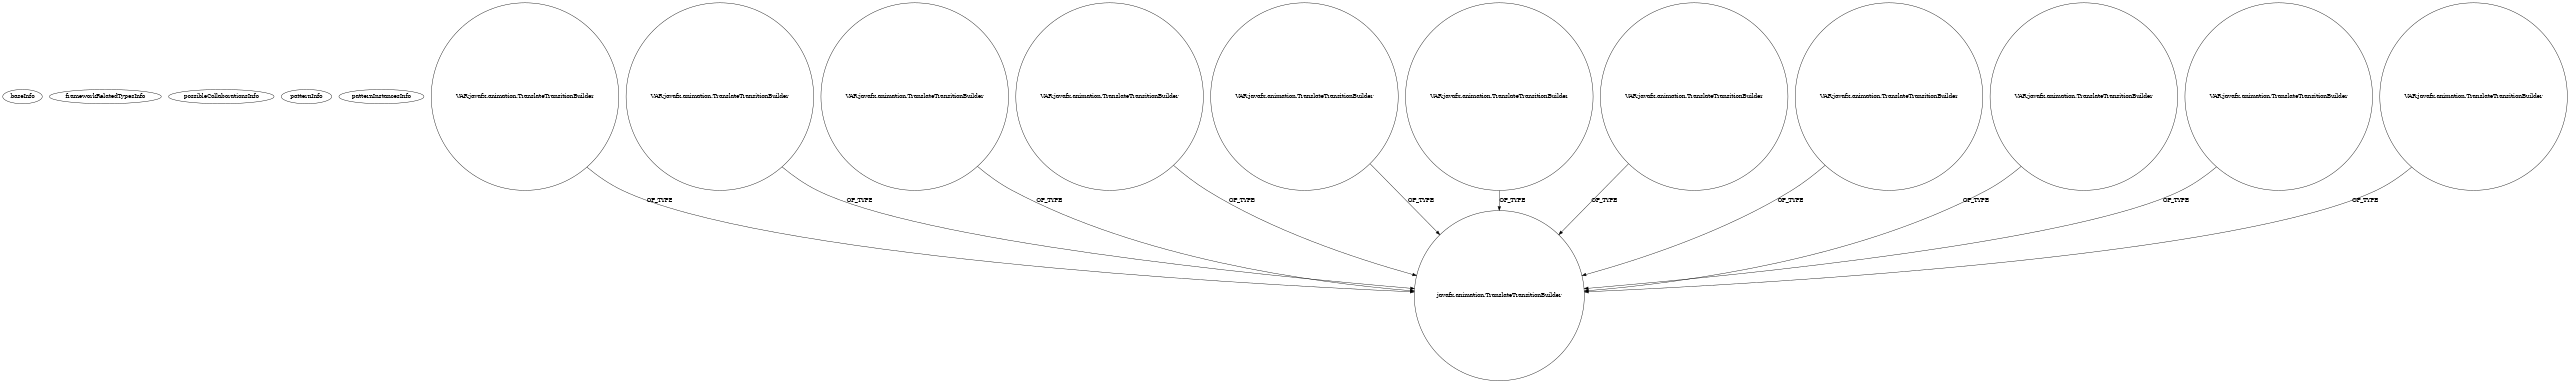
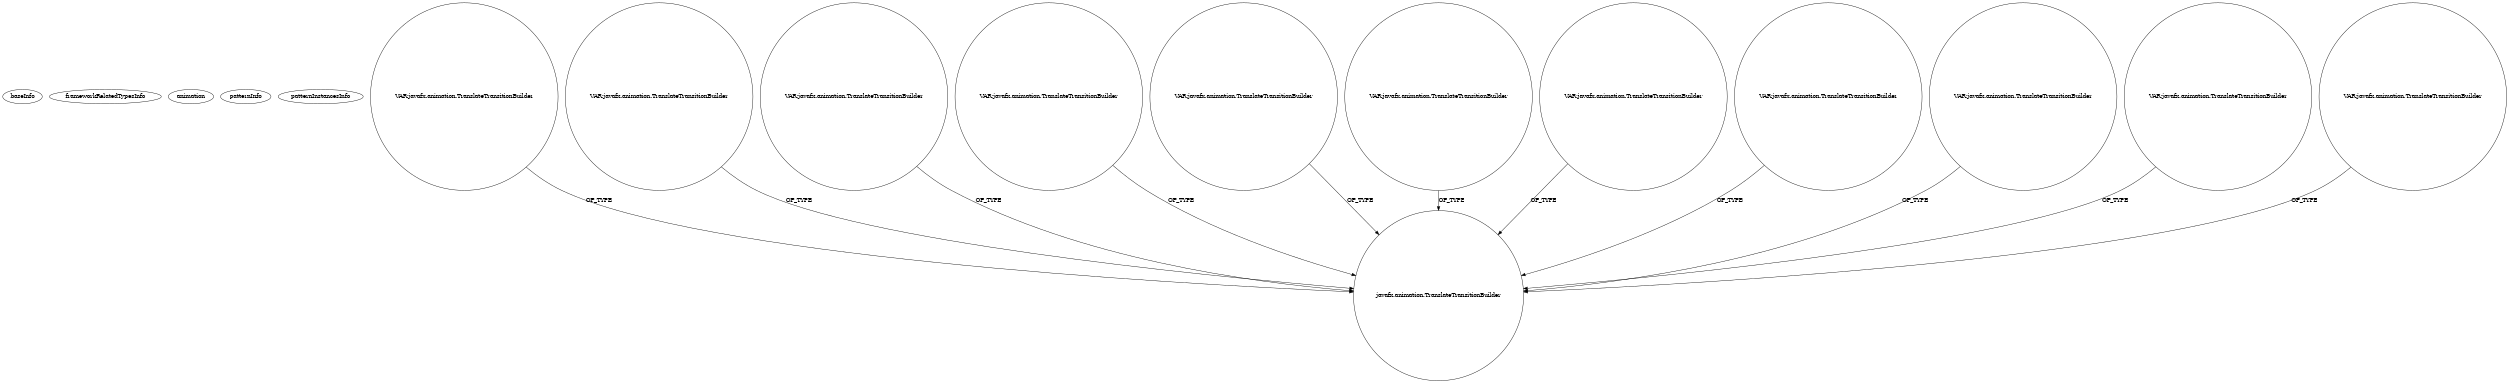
  digraph {
    node [isFrameworkType=false shape=circle vertexType=VARIABLE_EXPRESION]
    baseInfo [category=pattern graphId=3781 isAnonymous=false possibleRelation=false isFrameworkType="" shape="" vertexType=""]
    frameworkRelatedTypesInfo [isFrameworkType="" shape="" vertexType=""]
-   possibleCollaborationsInfo [isFrameworkType="" shape="" vertexType=""]
+   possibleCollaborationsInfo [label=animation isFrameworkType="" shape="" vertexType=""]
    patternInfo [frequency=3.0 patternRootClient=null isFrameworkType="" shape="" vertexType=""]
    patternInstancesInfo [0="7thwheel-medaka-chan~/7thwheel-medaka-chan/medaka-chan-master/src/seventhwheel/pos/controller/MainController.java~MainController~25" 1="Maxxa-MT-common~/Maxxa-MT-common/MT-common-master/src/cz/commons/example/animation/SimpleAnimationExample.java~SimpleAnimationExample~908" 2="MrLoNee-RadialFx~/MrLoNee-RadialFx/RadialFx-master/src/com/mrlonee/radialfx/globalmenu/RadialGlobalMenu.java~RadialGlobalMenu~966" isFrameworkType="" shape="" vertexType=""]
    n6 [label="javafx.animation.TranslateTransitionBuilder" vertexType=FRAMEWORK_CLASS_TYPE]
    n7 [label="VAR:javafx.animation.TranslateTransitionBuilder"]
    n8 [label="VAR:javafx.animation.TranslateTransitionBuilder"]
    n9 [label="VAR:javafx.animation.TranslateTransitionBuilder"]
    n10 [label="VAR:javafx.animation.TranslateTransitionBuilder"]
    n11 [label="VAR:javafx.animation.TranslateTransitionBuilder"]
    n12 [label="VAR:javafx.animation.TranslateTransitionBuilder"]
    n13 [label="VAR:javafx.animation.TranslateTransitionBuilder"]
    n14 [label="VAR:javafx.animation.TranslateTransitionBuilder"]
    n15 [label="VAR:javafx.animation.TranslateTransitionBuilder"]
    n16 [label="VAR:javafx.animation.TranslateTransitionBuilder"]
    n17 [label="VAR:javafx.animation.TranslateTransitionBuilder"]
    n7 -> n6 [label=OF_TYPE]
    n8 -> n6 [label=OF_TYPE]
    n9 -> n6 [label=OF_TYPE]
    n10 -> n6 [label=OF_TYPE]
    n11 -> n6 [label=OF_TYPE]
    n12 -> n6 [label=OF_TYPE]
    n13 -> n6 [label=OF_TYPE]
    n14 -> n6 [label=OF_TYPE]
    n15 -> n6 [label=OF_TYPE]
    n16 -> n6 [label=OF_TYPE]
    n17 -> n6 [label=OF_TYPE]
  }
